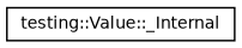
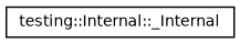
  digraph {
    rankdir=LR
-   n1 [color=black fillcolor=white fontname=Helvetica fontsize=10 height=0.2 label="testing::Value::_Internal" shape=record style=filled width=0.4]
+   n1 [color=black fillcolor=white fontname=Helvetica fontsize=10 height=0.2 label="testing::Internal::_Internal" shape=record style=filled width=0.4]
  }
